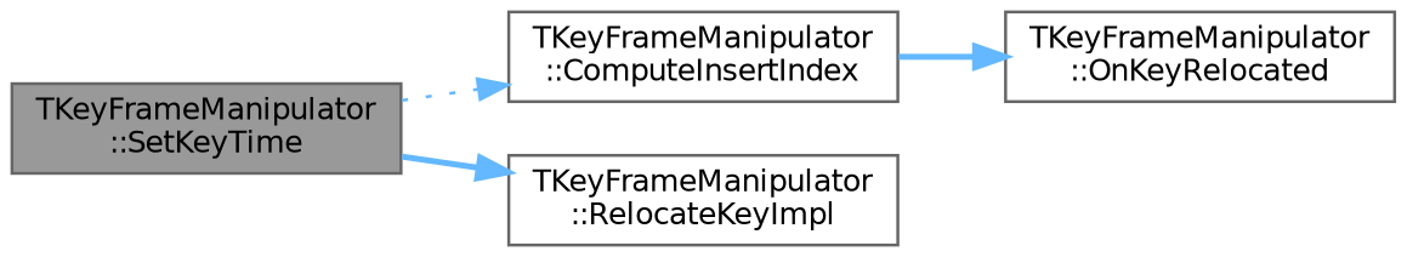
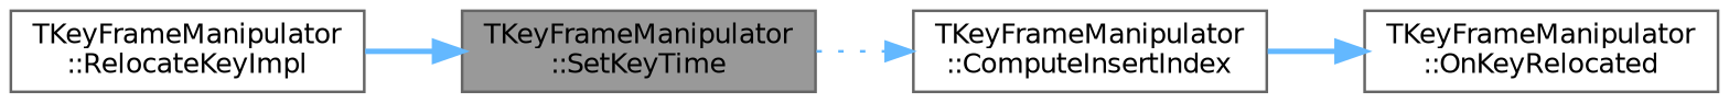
  digraph {
    rankdir=LR
    node [color=grey40 fillcolor=white fontname=Helvetica fontsize=10 shape=box style=filled]
    edge [color=steelblue1 fontname=Helvetica fontsize=10 labelfontname=Helvetica labelfontsize=10 style=bold]
    n1 [color=gray40 fillcolor=grey60 fontcolor=black height=0.2 label="TKeyFrameManipulator\l::SetKeyTime" width=0.4]
    n2 [height=0.2 label="TKeyFrameManipulator\l::ComputeInsertIndex" width=0.4]
    n3 [height=0.2 label="TKeyFrameManipulator\l::RelocateKeyImpl" width=0.4]
    n4 [height=0.2 label="TKeyFrameManipulator\l::OnKeyRelocated" width=0.4]
    n1 -> n2 [style=dotted]
-   n1 -> n3
+   n3 -> n1
    n2 -> n4
  }
